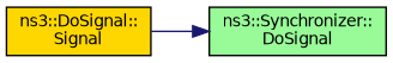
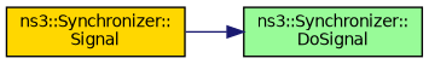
  digraph {
    rankdir=RL
    node [color=black fontname=Helvetica fontsize=10 shape=record style=filled]
    n1 [fillcolor=palegreen fontcolor=black height=0.2 label="ns3::Synchronizer::\lDoSignal" width=0.4]
-   n2 [fillcolor=gold height=0.2 label="ns3::DoSignal::\lSignal" width=0.4]
+   n2 [fillcolor=gold height=0.2 label="ns3::Synchronizer::\lSignal" width=0.4]
    n1 -> n2 [color=midnightblue dir=back fontname=Helvetica fontsize=10 labelfontname=Helvetica labelfontsize=10 style=solid]
  }
